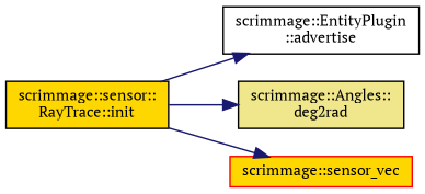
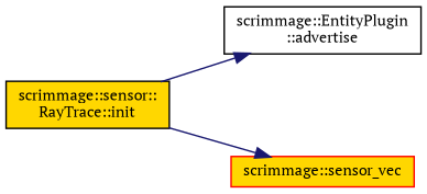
  digraph {
    fontname="PT Serif"
    rankdir=LR
    node [color=black fillcolor=gold fontname="PT Serif" fontsize=10 shape=record style=filled]
    edge [color=midnightblue fontname="PT Serif" fontsize=10 labelfontname=Helvetica labelfontsize=10 style=solid]
    n1 [fontcolor=black height=0.2 label="scrimmage::sensor::\lRayTrace::init" width=0.4]
    n2 [fillcolor=white height=0.2 label="scrimmage::EntityPlugin\l::advertise" width=0.4]
-   n3 [fillcolor=khaki height=0.2 label="scrimmage::Angles::\ldeg2rad" width=0.4]
    n4 [color=red height=0.2 label="scrimmage::sensor_vec" width=0.4]
    n1 -> n2
-   n1 -> n3
    n1 -> n4
  }
